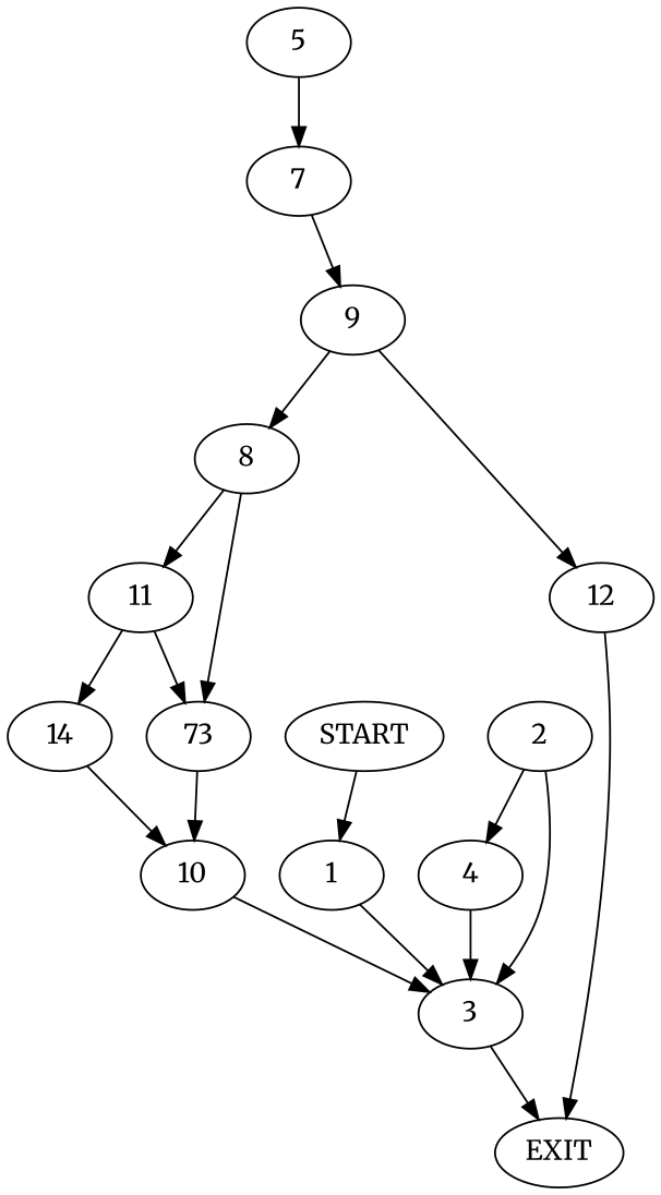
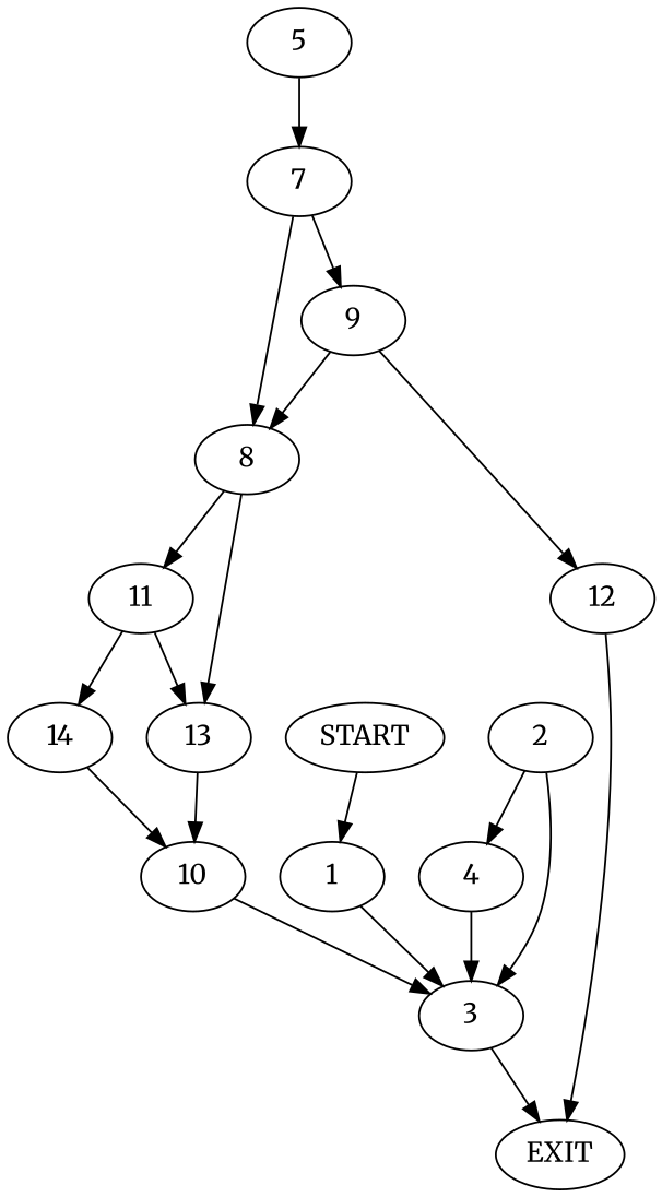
  digraph {
    fontname=Merriweather
    node [fontname=Merriweather]
    edge [fontname=Merriweather]
    n1 [label=START]
    1
    3
    n4 [label=EXIT]
    2
    4
    5
    7
    8
    9
    11
-   13 [label=73]
+   13
    12
    10
    14
    n1 -> 1
    1 -> 3
    3 -> n4
    2 -> 3
    2 -> 4
    4 -> 3
    5 -> 7
+   7 -> 8
    7 -> 9
    8 -> 11
    8 -> 13
    9 -> 8
    9 -> 12
    11 -> 13
    11 -> 14
    13 -> 10
    12 -> n4
    10 -> 3
    14 -> 10
  }
